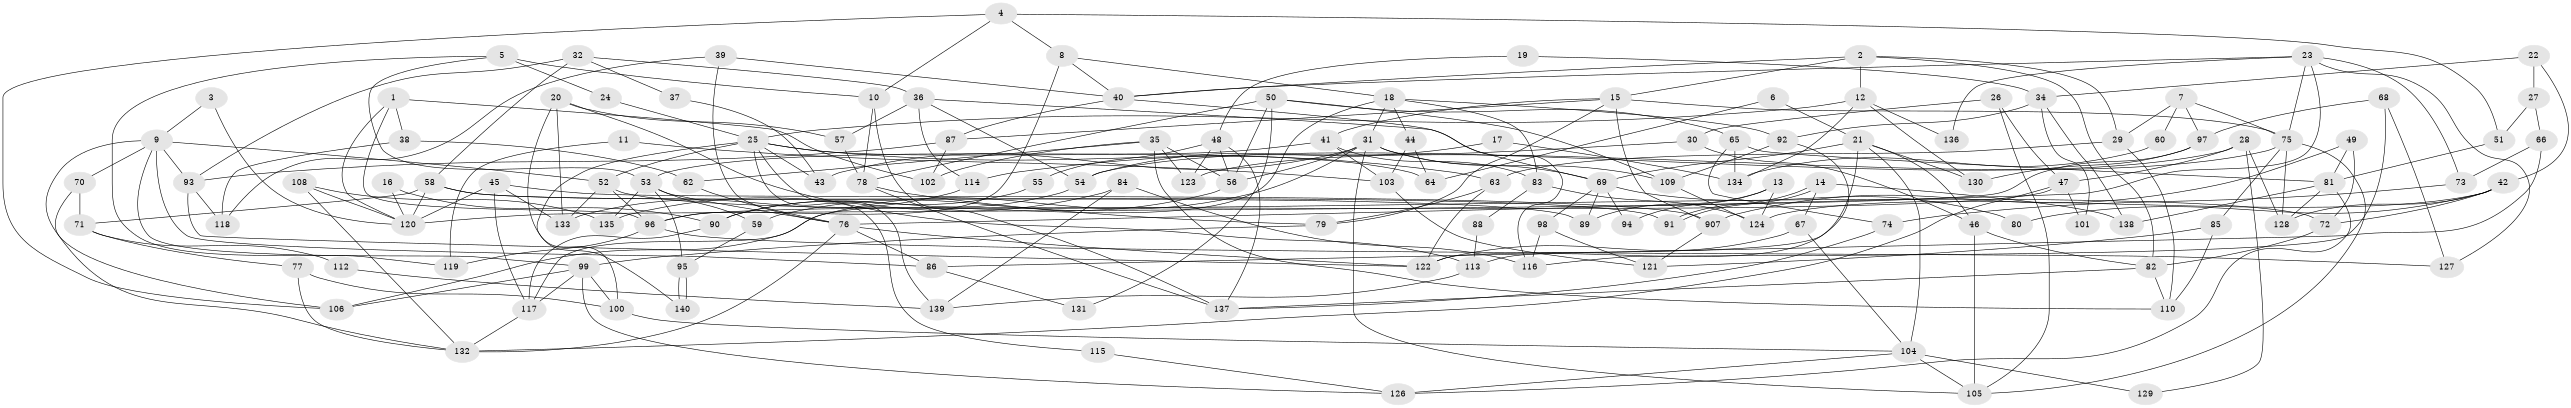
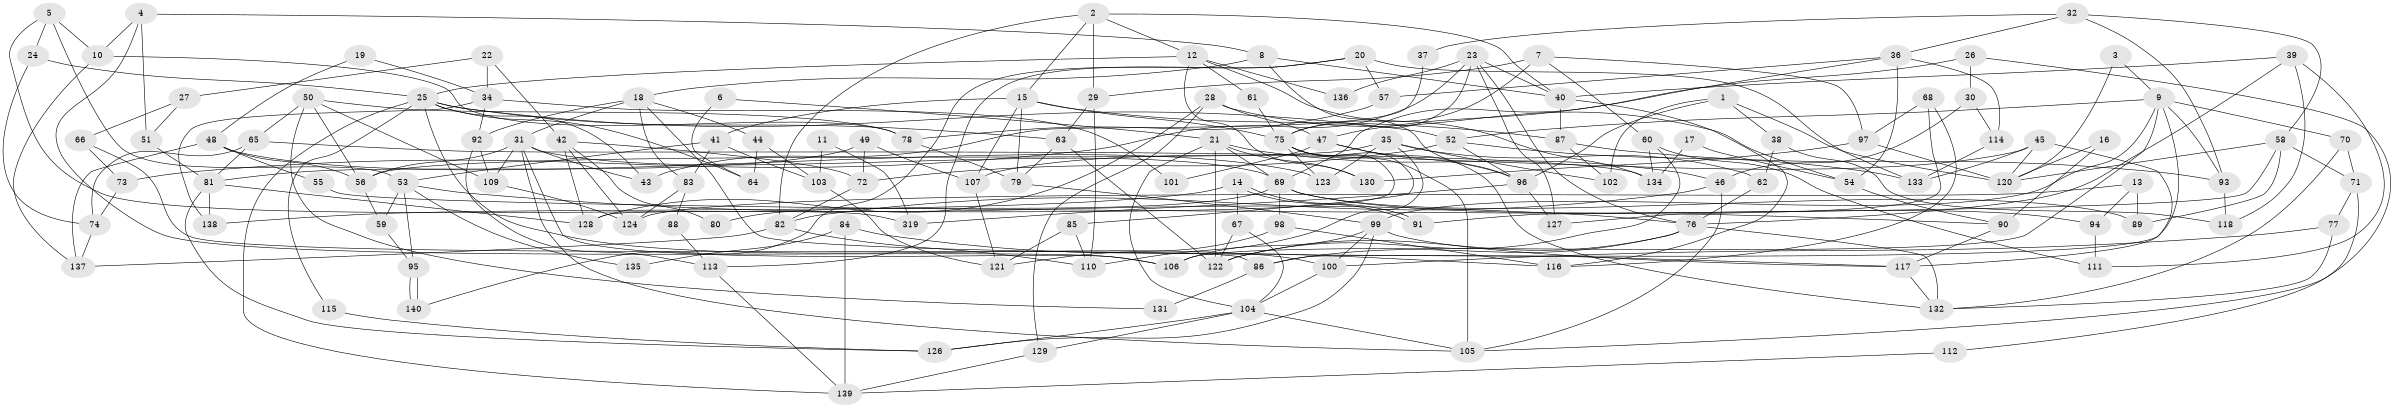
  graph {
    node [color=gray90 style=filled]
    1
    38
    96
    102
    120
    118
    62
-   119
+   119 [label=319]
    127
    2
    12
    15
    29
    40
    82
    25
+   61
    130
    134
    136
    75
    41
    79
    87
-   107 [label=907]
+   107
    63
    110
    116
    137
    3
    9
    106
    52
    70
    86
    93
    99
    4
    8
    10
    51
    18
    78
    81
    5
    24
    53
    74
    76
    59
    95
    135
    6
    21
    64
    46
    69
    104
    122
    7
    60
    97
+   111
    105
    128
    85
    123
    31
    44
    83
    92
    117
    133
    72
    132
    71
    131
    100
    126
    11
    103
    121
    43
    115
    139
    13
    89
    94
    124
    14
    67
    91
    138
    16
    90
    17
    54
    56
    109
    88
    113
    19
    34
    48
    101
    55
    20
    57
    140
    80
    98
    129
    22
    27
    42
    66
    23
    73
    26
    30
    47
    114
    28
    32
    36
    37
    58
    35
    39
    45
    49
    50
    65
    77
    112
    68
    84
-   108
    1 -- 38
    1 -- 96
    1 -- 102
    1 -- 120
    38 -- 118
    38 -- 62
    96 -- 119
    96 -- 127
    62 -- 76
    2 -- 12
    2 -- 15
    2 -- 29
    2 -- 40
    2 -- 82
    12 -- 25
+   12 -- 61
    12 -- 130
    12 -- 134
    12 -- 136
    15 -- 75
    15 -- 41
    15 -- 79
    15 -- 87
    15 -- 107
    29 -- 63
    29 -- 110
    40 -- 87
    40 -- 116
    82 -- 110
    82 -- 137
    25 -- 63
    25 -- 52
    25 -- 64
    25 -- 100
    25 -- 43
    25 -- 115
    25 -- 139
+   61 -- 75
    75 -- 105
    75 -- 128
    75 -- 85
    75 -- 123
    41 -- 53
    41 -- 83
    41 -- 103
    79 -- 99
    87 -- 102
    87 -- 93
    107 -- 121
    63 -- 79
    63 -- 122
    3 -- 120
    3 -- 9
    9 -- 106
    9 -- 52
    9 -- 70
    9 -- 86
    9 -- 93
    9 -- 99
    52 -- 96
    52 -- 133
    52 -- 72
    70 -- 132
    70 -- 71
    86 -- 131
    93 -- 118
    99 -- 106
    99 -- 117
    99 -- 100
    99 -- 126
    4 -- 106
    4 -- 8
    4 -- 10
    4 -- 51
    8 -- 96
    8 -- 40
    8 -- 18
    10 -- 137
    10 -- 78
    51 -- 81
    18 -- 31
    18 -- 44
    18 -- 83
    18 -- 92
    18 -- 117
    78 -- 79
-   78 -- 137
    81 -- 128
    81 -- 126
    81 -- 138
    5 -- 119
    5 -- 10
    5 -- 24
    5 -- 53
    24 -- 25
+   24 -- 74
    53 -- 76
    53 -- 59
    53 -- 95
    53 -- 135
    74 -- 137
    76 -- 86
    76 -- 122
    76 -- 132
    59 -- 95
    95 -- 140
    95 -- 140
    6 -- 21
    6 -- 64
    21 -- 130
    21 -- 46
    21 -- 69
    21 -- 104
    21 -- 122
    46 -- 82
    46 -- 105
    69 -- 89
    69 -- 94
    69 -- 80
    69 -- 98
    104 -- 105
    104 -- 126
    104 -- 129
    7 -- 29
    7 -- 75
    7 -- 60
    7 -- 97
    60 -- 134
-   93 -- 122
+   60 -- 122
+   60 -- 111
    97 -- 120
    97 -- 130
    85 -- 110
    85 -- 121
    31 -- 106
    31 -- 69
    31 -- 105
    31 -- 43
    31 -- 56
    31 -- 109
    44 -- 64
    44 -- 103
    83 -- 124
    83 -- 88
    92 -- 109
    92 -- 113
    117 -- 132
    72 -- 82
    71 -- 77
    71 -- 112
    100 -- 104
    11 -- 119
    11 -- 103
    103 -- 121
    115 -- 126
    13 -- 89
    13 -- 94
    13 -- 124
+   94 -- 111
    14 -- 67
    14 -- 91
    14 -- 91
    14 -- 138
    67 -- 104
    67 -- 122
    16 -- 120
    16 -- 90
    90 -- 117
    17 -- 134
    17 -- 54
    54 -- 90
    56 -- 59
    109 -- 124
    88 -- 113
    113 -- 139
    19 -- 34
    19 -- 48
    34 -- 92
    34 -- 138
    34 -- 101
    48 -- 137
    48 -- 123
    48 -- 56
    48 -- 55
    55 -- 90
    20 -- 133
    20 -- 113
    20 -- 57
    20 -- 140
    57 -- 78
    98 -- 116
    98 -- 121
+   129 -- 139
    22 -- 34
    22 -- 27
    22 -- 42
    27 -- 51
    27 -- 66
    42 -- 128
    42 -- 72
    42 -- 124
    42 -- 80
    66 -- 86
    66 -- 73
    23 -- 127
    23 -- 40
    23 -- 136
    23 -- 75
    23 -- 76
    23 -- 73
    73 -- 74
    26 -- 105
    26 -- 30
    26 -- 47
    30 -- 46
    30 -- 114
    47 -- 96
    47 -- 132
    47 -- 101
    114 -- 133
    28 -- 128
    28 -- 54
    28 -- 129
    28 -- 47
    32 -- 93
    32 -- 36
    32 -- 37
    32 -- 58
    36 -- 69
    36 -- 54
    36 -- 57
    36 -- 114
    37 -- 43
    58 -- 120
    58 -- 71
    58 -- 89
    58 -- 91
    35 -- 102
    35 -- 62
    35 -- 110
    35 -- 123
    35 -- 56
    39 -- 118
    39 -- 40
    39 -- 76
+   39 -- 111
    45 -- 120
    45 -- 107
    45 -- 117
    45 -- 133
    49 -- 107
    49 -- 81
    49 -- 72
    50 -- 78
    50 -- 131
    50 -- 56
    50 -- 109
    50 -- 65
    65 -- 134
    65 -- 81
    65 -- 74
    77 -- 132
    77 -- 100
    112 -- 139
    68 -- 127
    68 -- 116
    68 -- 97
    84 -- 116
    84 -- 135
    84 -- 139
-   108 -- 120
-   108 -- 135
-   108 -- 132
  }
